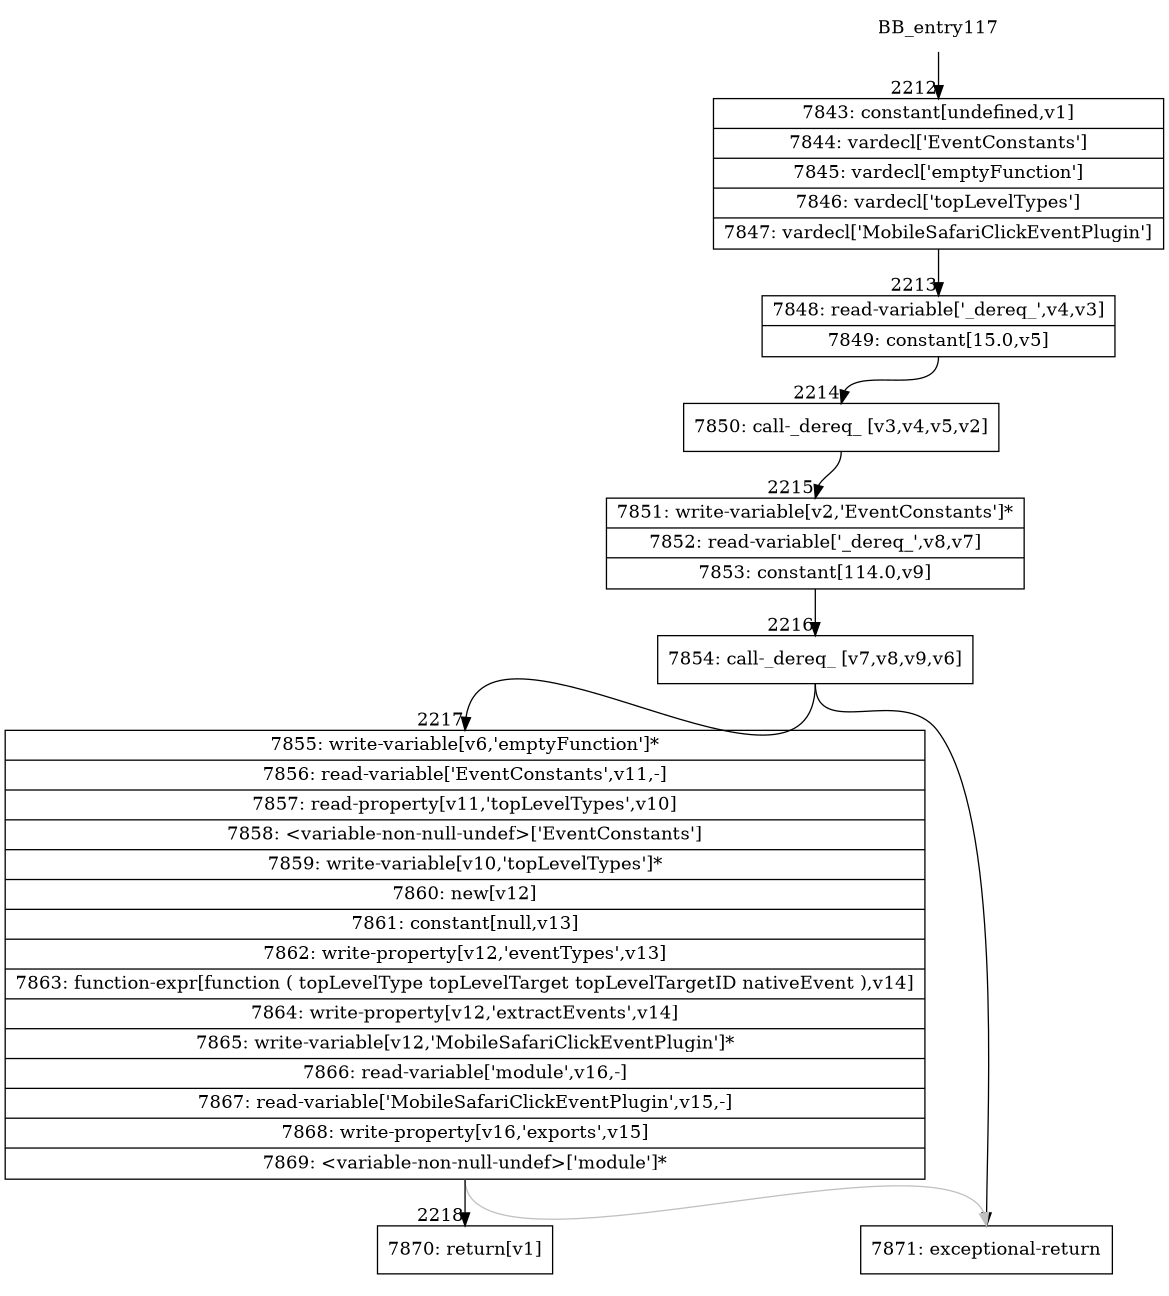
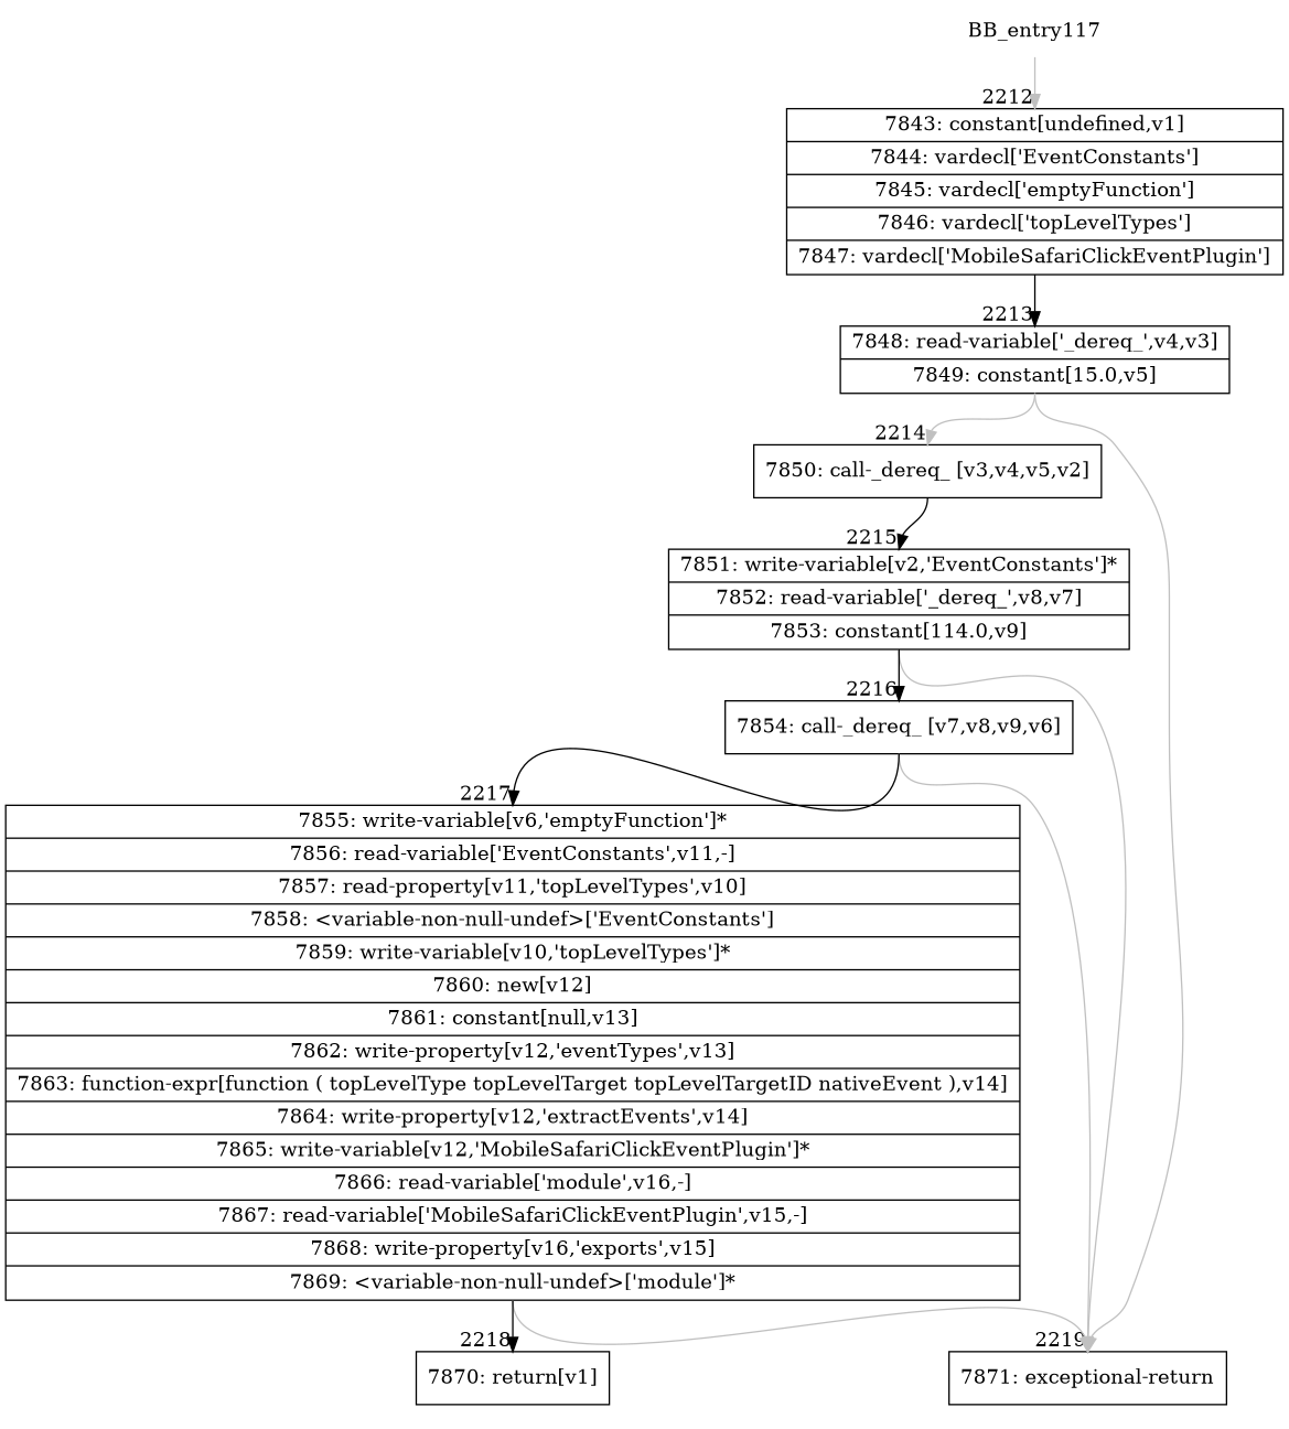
  digraph {
    rankdir=TD
    node [shape=record]
    edge [headport=n tailport=s]
    n1 [label=BB_entry117 shape=none]
    n2 [label="{7843: constant[undefined,v1]|7844: vardecl['EventConstants']|7845: vardecl['emptyFunction']|7846: vardecl['topLevelTypes']|7847: vardecl['MobileSafariClickEventPlugin']}"]
    n3 [label="{7848: read-variable['_dereq_',v4,v3]|7849: constant[15.0,v5]}"]
    n4 [label="{7850: call-_dereq_ [v3,v4,v5,v2]}"]
    n5 [label="{7871: exceptional-return}"]
    n6 [label="{7851: write-variable[v2,'EventConstants']*|7852: read-variable['_dereq_',v8,v7]|7853: constant[114.0,v9]}"]
    n7 [label="{7854: call-_dereq_ [v7,v8,v9,v6]}"]
    n8 [label="{7855: write-variable[v6,'emptyFunction']*|7856: read-variable['EventConstants',v11,-]|7857: read-property[v11,'topLevelTypes',v10]|7858: \<variable-non-null-undef\>['EventConstants']|7859: write-variable[v10,'topLevelTypes']*|7860: new[v12]|7861: constant[null,v13]|7862: write-property[v12,'eventTypes',v13]|7863: function-expr[function ( topLevelType topLevelTarget topLevelTargetID nativeEvent ),v14]|7864: write-property[v12,'extractEvents',v14]|7865: write-variable[v12,'MobileSafariClickEventPlugin']*|7866: read-variable['module',v16,-]|7867: read-variable['MobileSafariClickEventPlugin',v15,-]|7868: write-property[v16,'exports',v15]|7869: \<variable-non-null-undef\>['module']*}"]
    n9 [label="{7870: return[v1]}"]
-   n1 -> n2 [headlabel="    2212"]
+   n1 -> n2 [headlabel="    2212" color=gray]
    n2 -> n3 [headlabel="      2213"]
-   n3 -> n4 [headlabel="      2214"]
+   n3 -> n4 [headlabel="      2214" color=gray]
+   n3 -> n5 [color=gray headlabel="      2219"]
    n4 -> n6 [headlabel="      2215"]
+   n6 -> n5 [color=gray]
    n6 -> n7 [headlabel="      2216"]
-   n7 -> n5 [color=black]
+   n7 -> n5 [color=gray]
    n7 -> n8 [headlabel="      2217"]
    n8 -> n5 [color=gray]
    n8 -> n9 [headlabel="      2218"]
  }
